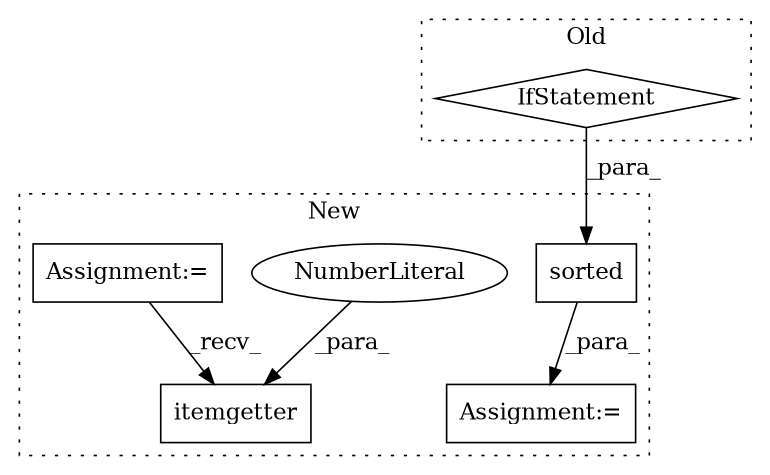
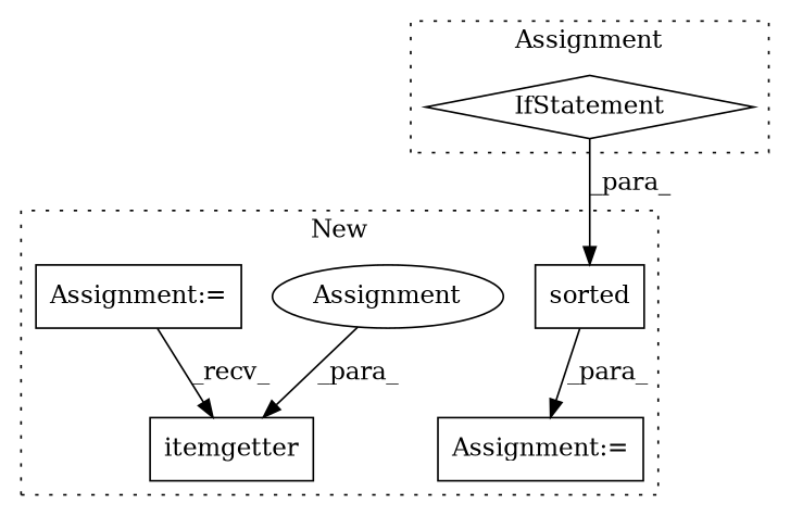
  digraph {
    node [a=32 l=1 shape=box]
    n1 [l="11,1" label=itemgetter s="2783,2795"]
-   n2 [a=34 label=NumberLiteral s=2794 shape=ellipse]
+   n2 [a=34 label=Assignment s=2794 shape=ellipse]
    n3 [a=7 label="Assignment:=" s=2758]
    n4 [l="7,1" label=sorted s="2759,2796"]
    n5 [a=7 l=8 label="Assignment:=" s=1072]
    n6 [a=25 l="4,2" label=IfStatement s="1818,1833" shape=diamond]
    subgraph cluster_1 {
      label=New
      style=dotted
      n1
      n2
      n3
      n4
      n5
    }
    subgraph cluster_2 {
-     label=Old
+     label=Assignment
      style=dotted
      n6
    }
    n2 -> n1 [label=_para_]
    n4 -> n3 [label=_para_]
    n5 -> n1 [label=_recv_]
    n6 -> n4 [label=_para_]
  }
